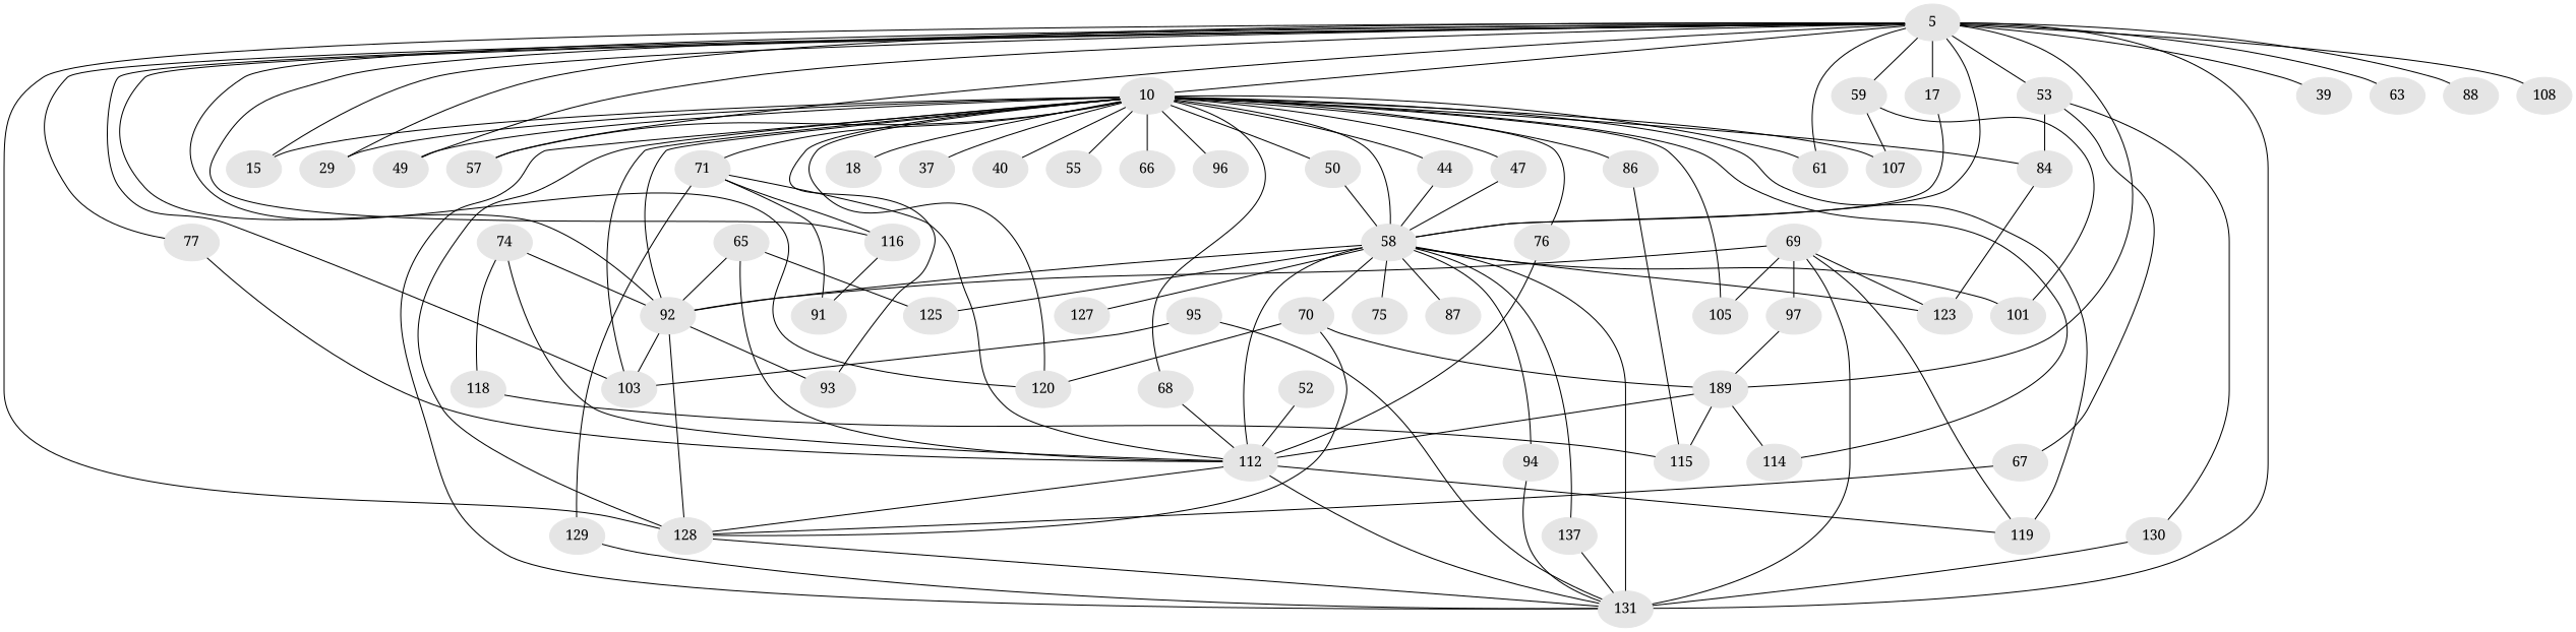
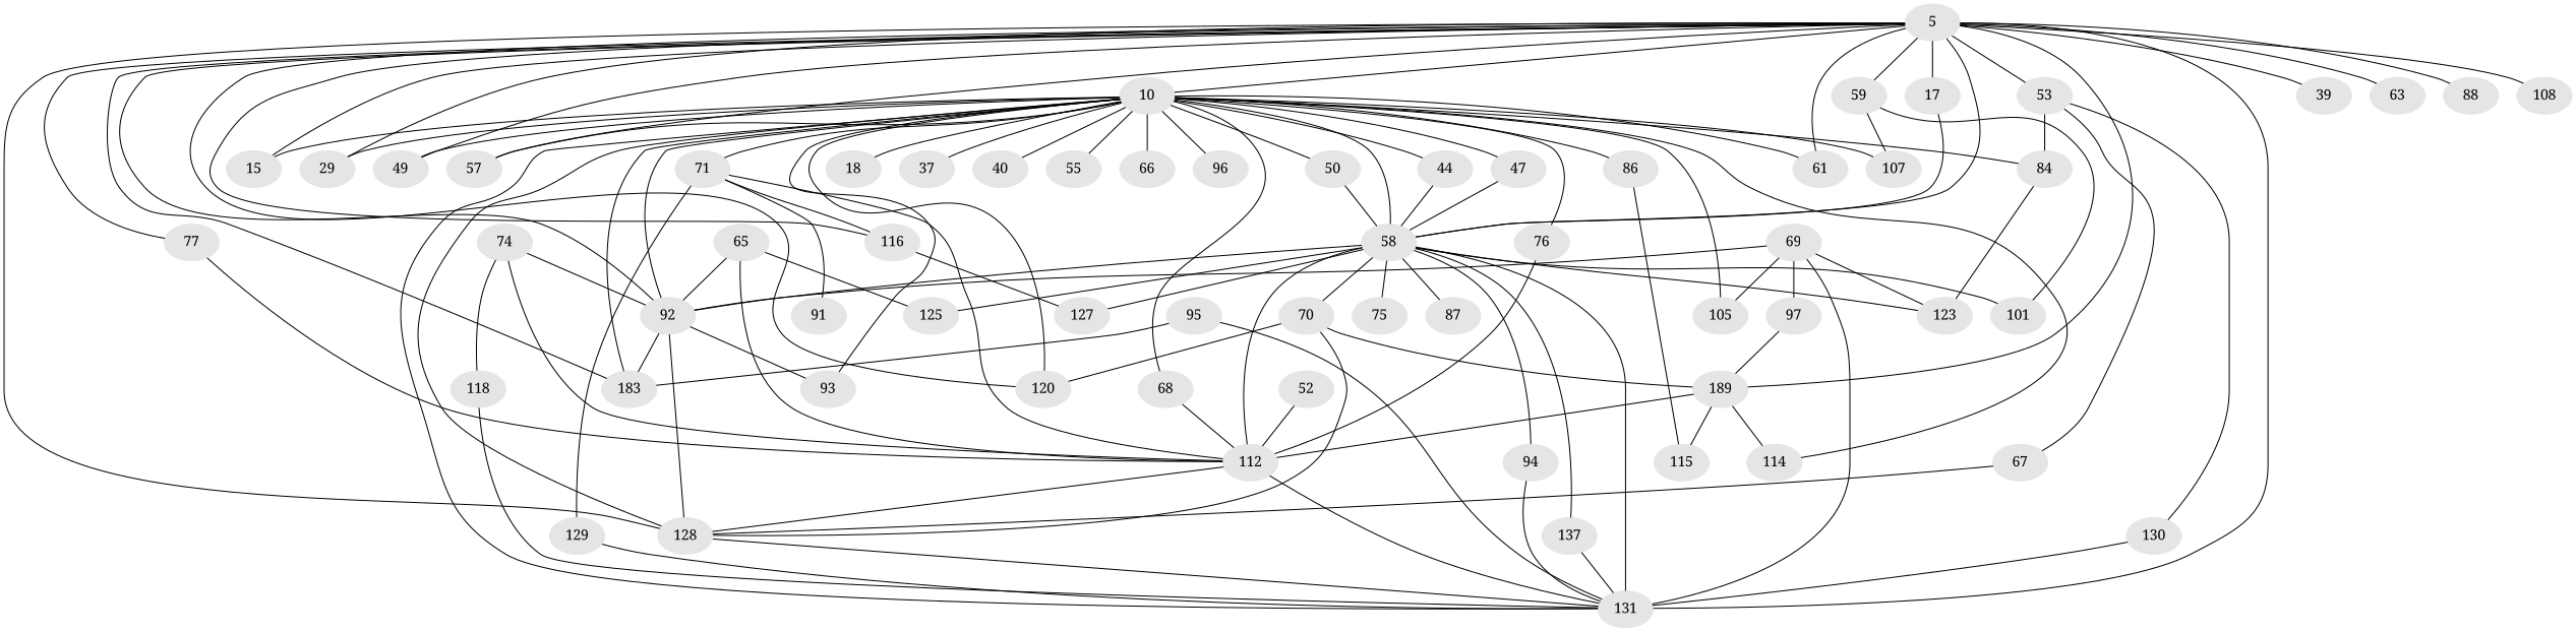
  graph {
    fontname="Noto Serif"
    node [color=gray90 fontname="Noto Serif" style=filled]
    edge [fontname="Noto Serif"]
    5 [super="+2"]
    10 [super="+8+9"]
    15
    17
    29
    39
    49
    53
    57
    58 [super="+22+7+6"]
    59
    61
    63
    77
    88
    92 [super="+72+78+3"]
-   103 [super="+30"]
+   103 [super="+30" label=183]
    108
    n19 [label=189 super="+33+104"]
    116 [super="+45"]
    120 [super="+110"]
    128 [super="+48+89+124+122"]
    131 [super="+64+113+127+106+83"]
    107
    18
    37
    40
    44
    47
    50 [super="+23"]
    55 [super="+32"]
    66 [super="+28"]
    68
    71 [super="+41"]
    76
    84 [super="+81"]
    86
    93
    96
    105 [super="+98"]
    114
-   119 [super="+99"]
    112 [super="+85+80+35+54+90"]
    52
    67
    130
    70 [super="+20"]
    75
    87
    94
    101
    n52 [label=137]
    123 [super="+12+111"]
    125
    n55 [label=127]
    115
    91
    129
    65 [super="+26"]
    69 [super="+36"]
    97
    74 [super="+60"]
    118
    95
    5 -- 10 [weight=6]
    5 -- 15
    5 -- 17
    5 -- 29
    5 -- 39
    5 -- 49
    5 -- 53 [weight=2]
    5 -- 57
    5 -- 58 [weight=7]
    5 -- 59 [weight=2]
    5 -- 61
    5 -- 63 [weight=2]
    5 -- 77
    5 -- 88 [weight=2]
    5 -- 92 [weight=5]
    5 -- 103
    5 -- 108 [weight=2]
    5 -- n19 [weight=3]
    5 -- 116
    5 -- 120
    5 -- 128 [weight=2]
    5 -- 131 [weight=5]
    10 -- 15
    10 -- 29
    10 -- 49
    10 -- 57
    10 -- 58 [weight=9]
    10 -- 61
    10 -- 92 [weight=8]
    10 -- 103 [weight=2]
    10 -- 120
    10 -- 128 [weight=6]
    10 -- 131
    10 -- 107
    10 -- 18
    10 -- 37 [weight=2]
    10 -- 40 [weight=2]
    10 -- 44
    10 -- 47
    10 -- 50 [weight=3]
    10 -- 55
    10 -- 66 [weight=3]
    10 -- 68
    10 -- 71 [weight=2]
    10 -- 76
    10 -- 84
    10 -- 86 [weight=2]
    10 -- 93
    10 -- 96
    10 -- 105 [weight=2]
    10 -- 114
-   10 -- 119 [weight=2]
    17 -- 58
    53 -- 84
    53 -- 67
    53 -- 130
    58 -- 92 [weight=7]
    58 -- 131 [weight=2]
    58 -- 112 [weight=8]
    58 -- 70 [weight=3]
    58 -- 75
    58 -- 87 [weight=2]
    58 -- 94
    58 -- 101
    58 -- n52
    58 -- 123 [weight=4]
    58 -- 125
    58 -- n55
    59 -- 107
    59 -- 101
    77 -- 112
    92 -- 103
    92 -- 128
    92 -- 93
    n19 -- 114
    n19 -- 112 [weight=3]
    n19 -- 115
-   116 -- 91
+   116 -- n55
    128 -- 131
    44 -- 58
    47 -- 58
    50 -- 58
    68 -- 112
    71 -- 116 [weight=2]
    71 -- 112 [weight=2]
    71 -- 91 [weight=2]
    71 -- 129
    76 -- 112
    84 -- 123
    86 -- 115
    112 -- 128 [weight=5]
    112 -- 131
-   112 -- 119
    52 -- 112
    67 -- 128
    130 -- 131
    70 -- n19 [weight=2]
    70 -- 120
    70 -- 128
    94 -- 131
    n52 -- 131
    129 -- 131
    65 -- 92 [weight=2]
    65 -- 112
    65 -- 125
    69 -- 92 [weight=2]
    69 -- 131
    69 -- 105
-   69 -- 119
    69 -- 123
    69 -- 97
    97 -- n19
    74 -- 92 [weight=2]
    74 -- 112
    74 -- 118
-   118 -- 115
+   118 -- 131
    95 -- 103
    95 -- 131
  }
